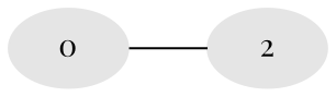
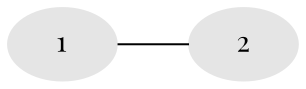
  graph {
    rankdir=LR
    fontname="Playfair Display"
    node [color=gray90 style=filled fontname="Playfair Display"]
-   1 [super="+5+6+7+8+12" label=0]
+   1 [super="+5+6+7+8+12"]
    2 [super="+3+9+13+17"]
    1 -- 2 [fontname="Playfair Display"]
  }
